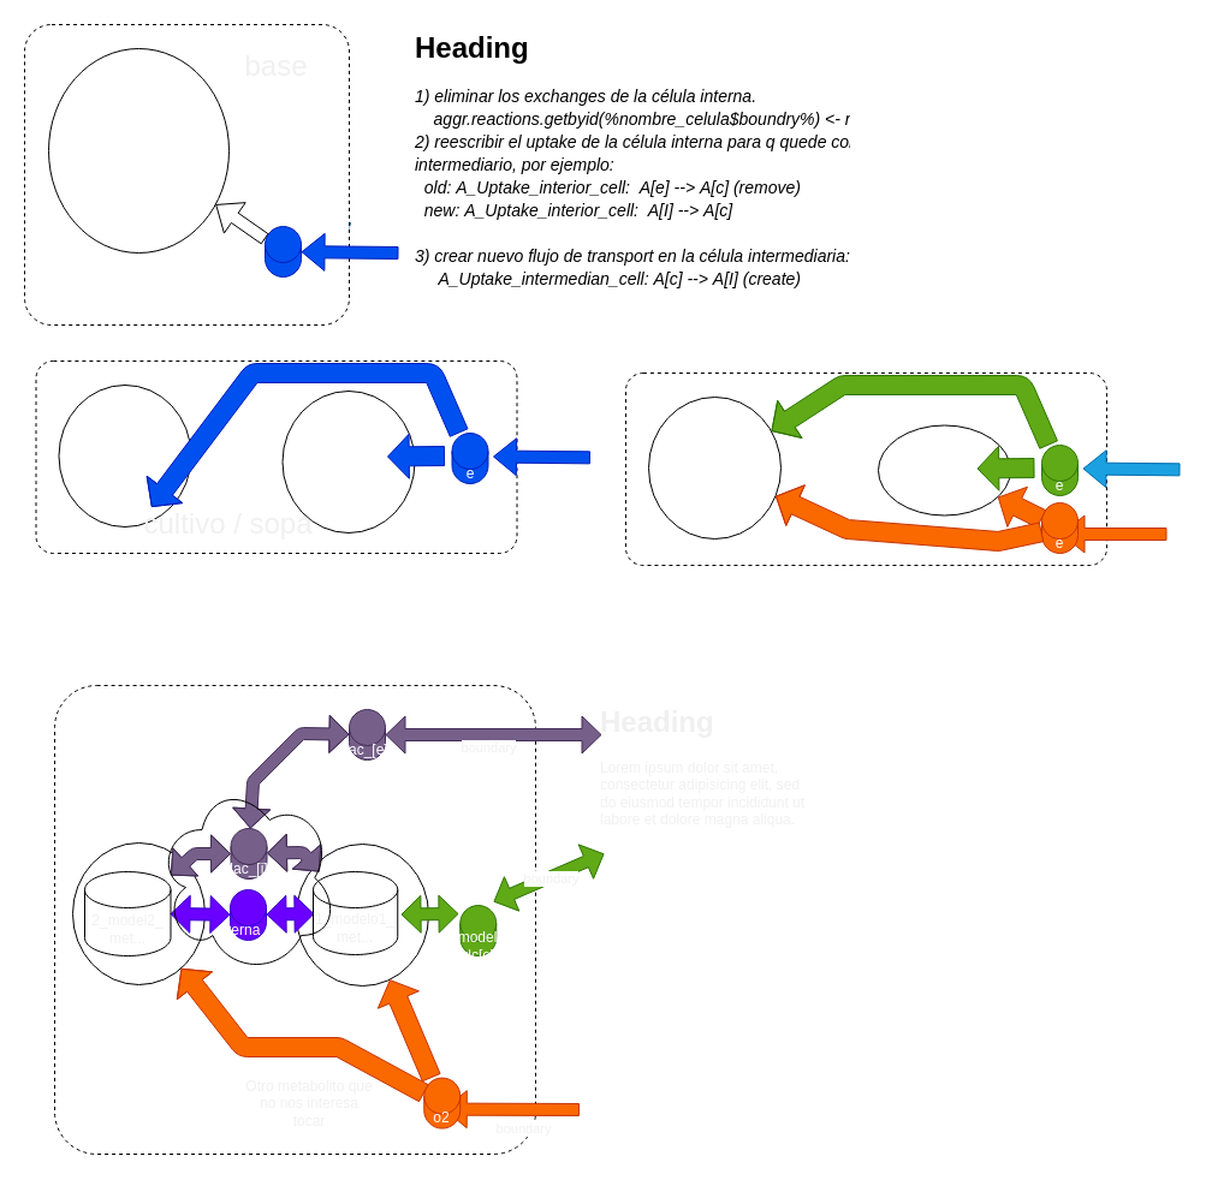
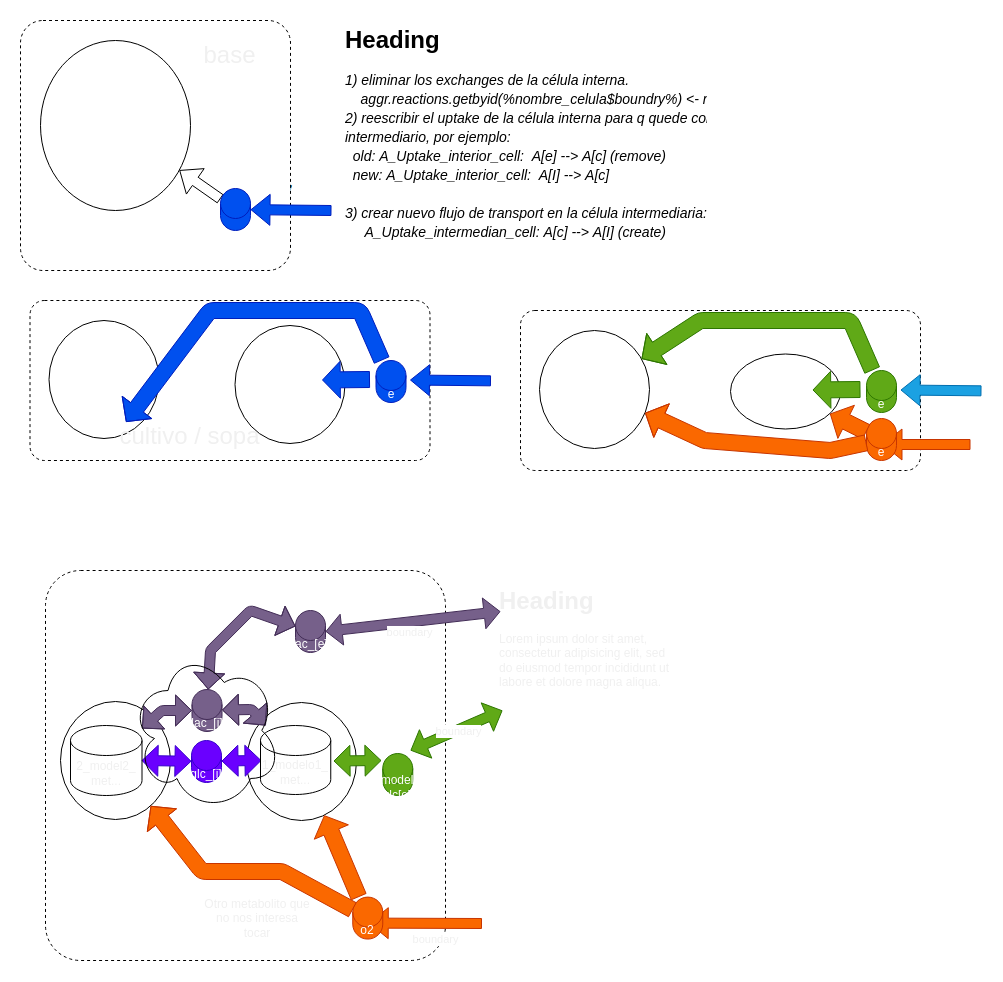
  <mxCell id="0" />
  <mxCell id="1" parent="0" />
  <mxCell id="2" value="&lt;h1&gt;Heading&lt;/h1&gt;&lt;div style=&quot;font-size: 14px ; line-height: 19px&quot;&gt;&lt;div&gt;&lt;span style=&quot;font-style: italic&quot;&gt;1)&amp;nbsp;eliminar&amp;nbsp;los&amp;nbsp;exchanges&amp;nbsp;de&amp;nbsp;la&amp;nbsp;célula&amp;nbsp;interna.&lt;/span&gt;&lt;/div&gt;&lt;div&gt;&lt;span style=&quot;font-style: italic&quot;&gt;&amp;nbsp;&amp;nbsp;&amp;nbsp;&amp;nbsp;aggr.reactions.getbyid(%nombre_celula$boundry%)&amp;nbsp;&amp;lt;-&amp;nbsp;null&lt;/span&gt;&lt;/div&gt;&lt;div&gt;&lt;span style=&quot;font-style: italic&quot;&gt;2)&amp;nbsp;reescribir&amp;nbsp;el&amp;nbsp;uptake&amp;nbsp;de&amp;nbsp;la&amp;nbsp;célula&amp;nbsp;interna&amp;nbsp;para&amp;nbsp;q&amp;nbsp;quede&amp;nbsp;con&amp;nbsp;un&amp;nbsp;metabolito&lt;/span&gt;&lt;/div&gt;&lt;div&gt;&lt;span style=&quot;font-style: italic&quot;&gt;intermediario,&amp;nbsp;por&amp;nbsp;ejemplo:&lt;/span&gt;&lt;/div&gt;&lt;div&gt;&lt;span style=&quot;font-style: italic&quot;&gt;&amp;nbsp;&amp;nbsp;old:&amp;nbsp;A_Uptake_interior_cell:&amp;nbsp;&amp;nbsp;A[e]&amp;nbsp;--&amp;gt;&amp;nbsp;A[c]&amp;nbsp;(remove)&lt;/span&gt;&lt;/div&gt;&lt;div&gt;&lt;span style=&quot;font-style: italic&quot;&gt;&amp;nbsp;&amp;nbsp;new:&amp;nbsp;A_Uptake_interior_cell:&amp;nbsp;&amp;nbsp;A[I]&amp;nbsp;--&amp;gt;&amp;nbsp;A[c]&lt;/span&gt;&lt;/div&gt;&lt;br&gt;&lt;div&gt;&lt;span style=&quot;font-style: italic&quot;&gt;3)&amp;nbsp;crear&amp;nbsp;nuevo&amp;nbsp;flujo&amp;nbsp;de&amp;nbsp;transport&amp;nbsp;en&amp;nbsp;la&amp;nbsp;célula&amp;nbsp;intermediaria:&lt;/span&gt;&lt;/div&gt;&lt;div&gt;&lt;span style=&quot;font-style: italic&quot;&gt;&amp;nbsp;&amp;nbsp;&amp;nbsp;&amp;nbsp;&amp;nbsp;A_Uptake_intermedian_cell:&amp;nbsp;A[c]&amp;nbsp;--&amp;gt;&amp;nbsp;A[I]&amp;nbsp;(create)&lt;/span&gt;&lt;/div&gt;&lt;/div&gt;" style="text;html=1;strokeColor=none;fillColor=none;spacing=5;spacingTop=-20;whiteSpace=wrap;overflow=hidden;rounded=0;" parent="1" vertex="1"><mxGeometry x="340" y="20" width="370" height="250" as="geometry" /></mxCell>
  <mxCell id="3" value="C" style="ellipse;whiteSpace=wrap;html=1;fontColor=#f0f0f0;" parent="1" vertex="1"><mxGeometry x="50" y="50" width="150" height="170" as="geometry" /></mxCell>
  <mxCell id="4" value="e" style="shape=cylinder3;whiteSpace=wrap;html=1;boundedLbl=1;backgroundOutline=1;size=7.857;fontColor=#ffffff;fillColor=#60a917;strokeColor=#2D7600;" vertex="1" parent="1"><mxGeometry x="190" y="220" width="30" height="40" as="geometry" /></mxCell>
  <mxCell id="5" value="" style="shape=flexArrow;endArrow=classic;html=1;fontColor=#f0f0f0;fillColor=#1ba1e2;strokeColor=#006EAF;" edge="1" parent="1" source="6" target="3"><mxGeometry width="50" height="50" relative="1" as="geometry"><mxPoint x="-9" y="223" as="sourcePoint" /><mxPoint x="44" y="194.851" as="targetPoint" /></mxGeometry></mxCell>
  <mxCell id="6" value="" style="rounded=1;whiteSpace=wrap;html=1;arcSize=9;dashed=1;" parent="1" vertex="1"><mxGeometry x="20" y="20" width="270" height="250" as="geometry" /></mxCell>
  <mxCell id="7" value="" style="shape=flexArrow;endArrow=classic;html=1;fontColor=#f0f0f0;fillColor=#0050ef;strokeColor=#001DBC;" edge="1" parent="1" target="9"><mxGeometry width="50" height="50" relative="1" as="geometry"><mxPoint x="331" y="210" as="sourcePoint" /><mxPoint x="191" y="210" as="targetPoint" /></mxGeometry></mxCell>
  <mxCell id="8" style="shape=flexArrow;rounded=0;orthogonalLoop=1;jettySize=auto;html=1;" edge="1" parent="1" source="9" target="10"><mxGeometry relative="1" as="geometry" /></mxCell>
  <mxCell id="9" value="" style="shape=cylinder3;whiteSpace=wrap;html=1;boundedLbl=1;backgroundOutline=1;size=15;fontColor=#ffffff;fillColor=#0050ef;strokeColor=#001DBC;" vertex="1" parent="1"><mxGeometry x="220" y="188" width="30" height="42" as="geometry" /></mxCell>
  <mxCell id="10" value="" style="ellipse;whiteSpace=wrap;html=1;fontColor=#f0f0f0;" vertex="1" parent="1"><mxGeometry x="40" y="40" width="150" height="170" as="geometry" /></mxCell>
  <mxCell id="11" style="edgeStyle=orthogonalEdgeStyle;shape=flexArrow;rounded=0;orthogonalLoop=1;jettySize=auto;html=1;exitX=0.5;exitY=1;exitDx=0;exitDy=0;" edge="1" parent="1" source="10" target="10"><mxGeometry relative="1" as="geometry" /></mxCell>
  <mxCell id="12" value="" style="rounded=1;whiteSpace=wrap;html=1;arcSize=9;connectable=0;allowArrows=0;dashed=1;" vertex="1" parent="1"><mxGeometry x="45" y="570" width="400" height="390" as="geometry" /></mxCell>
  <mxCell id="13" value="" style="ellipse;whiteSpace=wrap;html=1;fontColor=#f0f0f0;" vertex="1" parent="1"><mxGeometry x="60" y="701" width="110" height="118" as="geometry" /></mxCell>
  <mxCell id="14" value="" style="ellipse;whiteSpace=wrap;html=1;fontColor=#f0f0f0;" vertex="1" parent="1"><mxGeometry x="246" y="702" width="110" height="118" as="geometry" /></mxCell>
  <mxCell id="15" value="" style="shape=flexArrow;endArrow=classic;html=1;fontColor=#f0f0f0;fillColor=#60a917;strokeColor=#2D7600;startArrow=block;endSize=5;startSize=5;" edge="1" parent="1"><mxGeometry width="50" height="50" relative="1" as="geometry"><mxPoint x="502" y="710" as="sourcePoint" /><mxPoint x="410" y="750" as="targetPoint" /></mxGeometry></mxCell>
  <mxCell id="16" value="boundary" style="edgeLabel;html=1;align=center;verticalAlign=middle;resizable=0;points=[];fontColor=#f0f0f0;" connectable="0" vertex="1" parent="15"><mxGeometry x="0.088" y="5" relative="1" as="geometry"><mxPoint x="3.55" y="-6.31" as="offset" /></mxGeometry></mxCell>
  <mxCell id="17" value="1_modelo1&lt;br&gt;glc[e]" style="shape=cylinder3;whiteSpace=wrap;html=1;boundedLbl=1;backgroundOutline=1;size=15;fontColor=#ffffff;fillColor=#60a917;strokeColor=#2D7600;align=center;" vertex="1" parent="1"><mxGeometry x="382.26" y="753" width="30" height="42" as="geometry" /></mxCell>
- <mxCell id="18" value="interna_[i]" style="shape=cylinder3;whiteSpace=wrap;html=1;boundedLbl=1;backgroundOutline=1;size=15;fontColor=#ffffff;fillColor=#6a00ff;strokeColor=#3700CC;" vertex="1" parent="1"><mxGeometry x="191" y="740" width="30" height="42" as="geometry" /></mxCell>
+ <mxCell id="18" value="glc_[i]" style="shape=cylinder3;whiteSpace=wrap;html=1;boundedLbl=1;backgroundOutline=1;size=15;fontColor=#ffffff;fillColor=#6a00ff;strokeColor=#3700CC;" vertex="1" parent="1"><mxGeometry x="191" y="740" width="30" height="42" as="geometry" /></mxCell>
  <mxCell id="19" value="" style="shape=flexArrow;endArrow=classic;html=1;fontColor=#f0f0f0;fillColor=#6a00ff;strokeColor=#3700CC;startArrow=block;endSize=5;startSize=5;" edge="1" parent="1"><mxGeometry width="50" height="50" relative="1" as="geometry"><mxPoint x="261" y="760" as="sourcePoint" /><mxPoint x="221" y="760.496" as="targetPoint" /></mxGeometry></mxCell>
  <mxCell id="20" value="" style="shape=flexArrow;endArrow=classic;html=1;fontColor=#f0f0f0;fillColor=#6a00ff;strokeColor=#3700CC;startArrow=block;endSize=5;startSize=5;" edge="1" parent="1" source="18"><mxGeometry width="50" height="50" relative="1" as="geometry"><mxPoint x="181.5" y="781" as="sourcePoint" /><mxPoint x="141" y="760" as="targetPoint" /></mxGeometry></mxCell>
  <mxCell id="21" value="" style="shape=flexArrow;endArrow=classic;html=1;fontColor=#f0f0f0;fillColor=#60a917;strokeColor=#2D7600;endSize=5;startArrow=block;startSize=5;" edge="1" parent="1"><mxGeometry width="50" height="50" relative="1" as="geometry"><mxPoint x="381" y="760" as="sourcePoint" /><mxPoint x="333" y="760.496" as="targetPoint" /></mxGeometry></mxCell>
  <mxCell id="22" value="" style="rounded=1;whiteSpace=wrap;html=1;arcSize=9;connectable=0;allowArrows=0;dashed=1;" vertex="1" parent="1"><mxGeometry x="29.5" y="300" width="400" height="160" as="geometry" /></mxCell>
  <mxCell id="23" value="" style="ellipse;whiteSpace=wrap;html=1;fontColor=#f0f0f0;" vertex="1" parent="1"><mxGeometry x="48.5" y="320" width="110" height="118" as="geometry" /></mxCell>
  <mxCell id="24" value="" style="ellipse;whiteSpace=wrap;html=1;fontColor=#f0f0f0;" vertex="1" parent="1"><mxGeometry x="234.5" y="325" width="110" height="118" as="geometry" /></mxCell>
  <mxCell id="25" value="" style="shape=flexArrow;endArrow=classic;html=1;fontColor=#f0f0f0;fillColor=#0050ef;strokeColor=#001DBC;" edge="1" parent="1"><mxGeometry width="50" height="50" relative="1" as="geometry"><mxPoint x="490.5" y="380.34" as="sourcePoint" /><mxPoint x="409.5" y="379.496" as="targetPoint" /></mxGeometry></mxCell>
  <mxCell id="26" value="e" style="shape=cylinder3;whiteSpace=wrap;html=1;boundedLbl=1;backgroundOutline=1;size=15;fontColor=#ffffff;fillColor=#0050ef;strokeColor=#001DBC;" vertex="1" parent="1"><mxGeometry x="375.5" y="360" width="30" height="42" as="geometry" /></mxCell>
  <mxCell id="27" value="" style="shape=flexArrow;endArrow=classic;html=1;fontColor=#f0f0f0;fillColor=#0050ef;strokeColor=#001DBC;width=16;endSize=5.58;" edge="1" parent="1"><mxGeometry width="50" height="50" relative="1" as="geometry"><mxPoint x="369.5" y="379" as="sourcePoint" /><mxPoint x="321.5" y="379.496" as="targetPoint" /><Array as="points" /></mxGeometry></mxCell>
  <mxCell id="28" value="" style="shape=flexArrow;endArrow=classic;html=1;fontColor=#f0f0f0;fillColor=#0050ef;strokeColor=#001DBC;width=16;endSize=5.58;" edge="1" parent="1" source="26"><mxGeometry width="50" height="50" relative="1" as="geometry"><mxPoint x="173.5" y="421" as="sourcePoint" /><mxPoint x="125.5" y="421.496" as="targetPoint" /><Array as="points"><mxPoint x="359.5" y="310" /><mxPoint x="209.5" y="310" /></Array></mxGeometry></mxCell>
  <mxCell id="29" value="" style="rounded=1;whiteSpace=wrap;html=1;arcSize=9;connectable=0;allowArrows=0;dashed=1;" vertex="1" parent="1"><mxGeometry x="520" y="310" width="400" height="160" as="geometry" /></mxCell>
  <mxCell id="30" value="" style="ellipse;whiteSpace=wrap;html=1;fontColor=#f0f0f0;" vertex="1" parent="1"><mxGeometry x="539" y="330" width="110" height="118" as="geometry" /></mxCell>
  <mxCell id="31" value="" style="ellipse;whiteSpace=wrap;html=1;fontColor=#f0f0f0;" vertex="1" parent="1"><mxGeometry x="730" y="353.5" width="110" height="75" as="geometry" /></mxCell>
  <mxCell id="32" value="" style="shape=flexArrow;endArrow=classic;html=1;fontColor=#f0f0f0;fillColor=#1ba1e2;strokeColor=#006EAF;" edge="1" parent="1"><mxGeometry width="50" height="50" relative="1" as="geometry"><mxPoint x="981" y="390.34" as="sourcePoint" /><mxPoint x="900" y="389.496" as="targetPoint" /></mxGeometry></mxCell>
  <mxCell id="33" value="e" style="shape=cylinder3;whiteSpace=wrap;html=1;boundedLbl=1;backgroundOutline=1;size=15;fontColor=#ffffff;fillColor=#60a917;strokeColor=#2D7600;" vertex="1" parent="1"><mxGeometry x="866" y="370" width="30" height="42" as="geometry" /></mxCell>
  <mxCell id="34" value="" style="shape=flexArrow;endArrow=classic;html=1;fontColor=#f0f0f0;fillColor=#60a917;strokeColor=#2D7600;width=16;endSize=5.58;" edge="1" parent="1"><mxGeometry width="50" height="50" relative="1" as="geometry"><mxPoint x="860" y="389" as="sourcePoint" /><mxPoint x="812" y="389.496" as="targetPoint" /><Array as="points" /></mxGeometry></mxCell>
  <mxCell id="35" value="" style="shape=flexArrow;endArrow=classic;html=1;fontColor=#f0f0f0;fillColor=#60a917;strokeColor=#2D7600;width=16;endSize=5.58;" edge="1" parent="1" source="33" target="30"><mxGeometry width="50" height="50" relative="1" as="geometry"><mxPoint x="664" y="431" as="sourcePoint" /><mxPoint x="616" y="431.496" as="targetPoint" /><Array as="points"><mxPoint x="850" y="320" /><mxPoint x="700" y="320" /></Array></mxGeometry></mxCell>
  <mxCell id="36" value="" style="shape=flexArrow;endArrow=classic;html=1;fontColor=#f0f0f0;fillColor=#fa6800;strokeColor=#C73500;entryX=0.533;entryY=0.619;entryDx=0;entryDy=0;entryPerimeter=0;" edge="1" parent="1" target="37"><mxGeometry width="50" height="50" relative="1" as="geometry"><mxPoint x="970" y="444" as="sourcePoint" /><mxPoint x="904" y="590.496" as="targetPoint" /></mxGeometry></mxCell>
  <mxCell id="37" value="e" style="shape=cylinder3;whiteSpace=wrap;html=1;boundedLbl=1;backgroundOutline=1;size=15;fontColor=#ffffff;fillColor=#fa6800;strokeColor=#C73500;" vertex="1" parent="1"><mxGeometry x="866" y="418" width="30" height="42" as="geometry" /></mxCell>
  <mxCell id="38" value="" style="shape=flexArrow;endArrow=classic;html=1;fontColor=#f0f0f0;fillColor=#fa6800;strokeColor=#C73500;width=16;endSize=5.58;" edge="1" parent="1" source="37" target="31"><mxGeometry width="50" height="50" relative="1" as="geometry"><mxPoint x="864" y="590" as="sourcePoint" /><mxPoint x="816" y="590.496" as="targetPoint" /><Array as="points" /></mxGeometry></mxCell>
  <mxCell id="39" value="" style="shape=flexArrow;endArrow=classic;html=1;fontColor=#f0f0f0;fillColor=#fa6800;strokeColor=#C73500;width=16;endSize=5.58;" edge="1" parent="1" source="37" target="30"><mxGeometry width="50" height="50" relative="1" as="geometry"><mxPoint x="668" y="632" as="sourcePoint" /><mxPoint x="620" y="632.496" as="targetPoint" /><Array as="points"><mxPoint x="830" y="450" /><mxPoint x="704" y="440" /></Array></mxGeometry></mxCell>
  <mxCell id="40" value="" style="shape=flexArrow;endArrow=classic;html=1;fontColor=#f0f0f0;fillColor=#fa6800;strokeColor=#C73500;entryX=0.533;entryY=0.619;entryDx=0;entryDy=0;entryPerimeter=0;" edge="1" parent="1" target="42"><mxGeometry width="50" height="50" relative="1" as="geometry"><mxPoint x="481.5" y="923" as="sourcePoint" /><mxPoint x="390.26" y="1069.086" as="targetPoint" /></mxGeometry></mxCell>
  <mxCell id="41" value="boundary" style="edgeLabel;html=1;align=center;verticalAlign=middle;resizable=0;points=[];fontColor=#f0f0f0;" connectable="0" vertex="1" parent="40"><mxGeometry x="-0.167" y="2" relative="1" as="geometry"><mxPoint y="13.76" as="offset" /></mxGeometry></mxCell>
  <mxCell id="42" value="o2" style="shape=cylinder3;whiteSpace=wrap;html=1;boundedLbl=1;backgroundOutline=1;size=15;fontColor=#ffffff;fillColor=#fa6800;strokeColor=#C73500;" vertex="1" parent="1"><mxGeometry x="352.26" y="896.59" width="30" height="42" as="geometry" /></mxCell>
  <mxCell id="43" value="" style="shape=flexArrow;endArrow=classic;html=1;fontColor=#f0f0f0;fillColor=#fa6800;strokeColor=#C73500;width=16;endSize=5.58;" edge="1" parent="1" source="42" target="14"><mxGeometry width="50" height="50" relative="1" as="geometry"><mxPoint x="350.26" y="1068.59" as="sourcePoint" /><mxPoint x="315.612" y="891.766" as="targetPoint" /><Array as="points" /></mxGeometry></mxCell>
  <mxCell id="44" value="" style="shape=flexArrow;endArrow=classic;html=1;fontColor=#f0f0f0;fillColor=#fa6800;strokeColor=#C73500;width=16;endSize=5.58;" edge="1" parent="1" source="42" target="13"><mxGeometry width="50" height="50" relative="1" as="geometry"><mxPoint x="154.26" y="1110.59" as="sourcePoint" /><mxPoint x="130.746" y="890.997" as="targetPoint" /><Array as="points"><mxPoint x="281.5" y="871" /><mxPoint x="201.5" y="871" /></Array></mxGeometry></mxCell>
  <mxCell id="45" value="Otro metabolito que no nos interesa tocar" style="text;html=1;strokeColor=none;fillColor=none;align=center;verticalAlign=middle;whiteSpace=wrap;rounded=0;fontColor=#f0f0f0;" vertex="1" parent="1"><mxGeometry x="201.5" y="907.59" width="110" height="20" as="geometry" /></mxCell>
  <mxCell id="46" value="1_modelo1_&lt;br&gt;met..." style="shape=cylinder3;whiteSpace=wrap;html=1;boundedLbl=1;backgroundOutline=1;size=15;fillColor=none;fontColor=#f0f0f0;" vertex="1" parent="1"><mxGeometry x="260" y="725" width="70.25" height="69" as="geometry" /></mxCell>
  <mxCell id="47" value="2_model2_&lt;br&gt;met..." style="shape=cylinder3;whiteSpace=wrap;html=1;boundedLbl=1;backgroundOutline=1;size=15;fillColor=none;fontColor=#f0f0f0;" vertex="1" parent="1"><mxGeometry x="70" y="725" width="71.5" height="70" as="geometry" /></mxCell>
  <mxCell id="48" value="lac_[i]" style="shape=cylinder3;whiteSpace=wrap;html=1;boundedLbl=1;backgroundOutline=1;size=15;fontColor=#ffffff;fillColor=#76608a;strokeColor=#432D57;" vertex="1" parent="1"><mxGeometry x="191.5" y="689" width="30" height="42" as="geometry" /></mxCell>
  <mxCell id="49" value="" style="shape=flexArrow;endArrow=classic;html=1;fontColor=#f0f0f0;fillColor=#76608a;strokeColor=#432D57;startArrow=block;endSize=5;startSize=5;" edge="1" parent="1" source="46"><mxGeometry width="50" height="50" relative="1" as="geometry"><mxPoint x="261.5" y="709" as="sourcePoint" /><mxPoint x="221.5" y="709.496" as="targetPoint" /><Array as="points"><mxPoint x="251.5" y="709" /></Array></mxGeometry></mxCell>
  <mxCell id="50" value="" style="shape=flexArrow;endArrow=classic;html=1;fontColor=#f0f0f0;fillColor=#76608a;strokeColor=#432D57;startArrow=block;endSize=5;startSize=5;" edge="1" parent="1" source="48" target="47"><mxGeometry width="50" height="50" relative="1" as="geometry"><mxPoint x="182" y="730" as="sourcePoint" /><mxPoint x="141.5" y="709" as="targetPoint" /><Array as="points"><mxPoint x="161.5" y="710" /></Array></mxGeometry></mxCell>
- <mxCell id="51" value="lac_[e]" style="shape=cylinder3;whiteSpace=wrap;html=1;boundedLbl=1;backgroundOutline=1;size=15;fontColor=#ffffff;fillColor=#76608a;strokeColor=#432D57;" vertex="1" parent="1"><mxGeometry x="290" y="590" width="30" height="42" as="geometry" /></mxCell>
+ <mxCell id="51" value="lac_[e]" style="shape=cylinder3;whiteSpace=wrap;html=1;boundedLbl=1;backgroundOutline=1;size=15;fontColor=#ffffff;fillColor=#76608a;strokeColor=#432D57;" vertex="1" parent="1"><mxGeometry x="295" y="610" width="30" height="42" as="geometry" /></mxCell>
  <mxCell id="52" value="" style="shape=flexArrow;endArrow=classic;html=1;fontColor=#f0f0f0;fillColor=#76608a;strokeColor=#432D57;startArrow=block;endSize=5;startSize=5;" edge="1" parent="1" source="48" target="51"><mxGeometry width="50" height="50" relative="1" as="geometry"><mxPoint x="281.5" y="741.8" as="sourcePoint" /><mxPoint x="231.5" y="719.496" as="targetPoint" /><Array as="points"><mxPoint x="210" y="650" /><mxPoint x="250" y="610" /></Array></mxGeometry></mxCell>
  <mxCell id="53" value="" style="shape=flexArrow;endArrow=classic;html=1;fontColor=#f0f0f0;fillColor=#76608a;strokeColor=#432D57;startArrow=block;endSize=5;startSize=5;entryX=1;entryY=0.5;entryDx=0;entryDy=0;entryPerimeter=0;" edge="1" parent="1" target="51"><mxGeometry width="50" height="50" relative="1" as="geometry"><mxPoint x="500" y="611" as="sourcePoint" /><mxPoint x="344.5" y="610.576" as="targetPoint" /></mxGeometry></mxCell>
  <mxCell id="54" value="boundary" style="edgeLabel;html=1;align=center;verticalAlign=middle;resizable=0;points=[];fontColor=#f0f0f0;" connectable="0" vertex="1" parent="53"><mxGeometry x="0.088" y="5" relative="1" as="geometry"><mxPoint x="3.55" y="5.12" as="offset" /></mxGeometry></mxCell>
  <mxCell id="55" value="&lt;h1&gt;Heading&lt;/h1&gt;&lt;p&gt;Lorem ipsum dolor sit amet, consectetur adipisicing elit, sed do eiusmod tempor incididunt ut labore et dolore magna aliqua.&lt;/p&gt;" style="text;html=1;strokeColor=none;fillColor=none;spacing=5;spacingTop=-20;whiteSpace=wrap;overflow=hidden;rounded=0;fontColor=#f0f0f0;" vertex="1" parent="1"><mxGeometry x="494" y="581" width="190" height="120" as="geometry" /></mxCell>
  <mxCell id="56" value="cultivo / sopa" style="text;html=1;strokeColor=none;fillColor=none;align=center;verticalAlign=middle;whiteSpace=wrap;rounded=0;fontColor=#f0f0f0;fontSize=24;" vertex="1" parent="1"><mxGeometry x="109" y="411" width="161" height="49" as="geometry" /></mxCell>
  <mxCell id="57" value="base" style="text;html=1;strokeColor=none;fillColor=none;align=center;verticalAlign=middle;whiteSpace=wrap;rounded=0;fontColor=#f0f0f0;fontSize=24;" vertex="1" parent="1"><mxGeometry x="179" y="30" width="101" height="49" as="geometry" /></mxCell>
  <mxCell id="58" value="" style="ellipse;shape=cloud;whiteSpace=wrap;html=1;fillColor=none;fontSize=24;fontColor=#f0f0f0;" vertex="1" parent="1"><mxGeometry x="130" y="650" width="150" height="160" as="geometry" /></mxCell>
